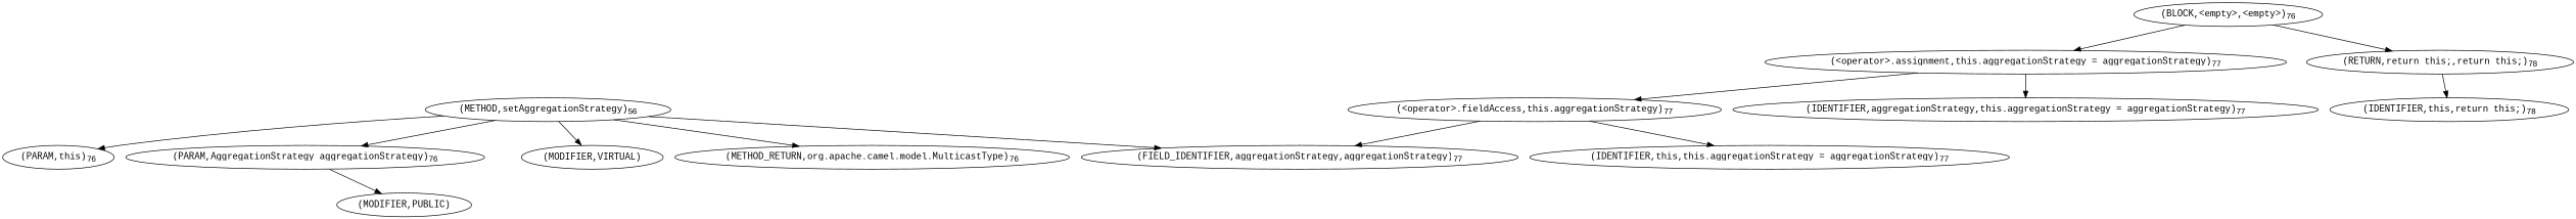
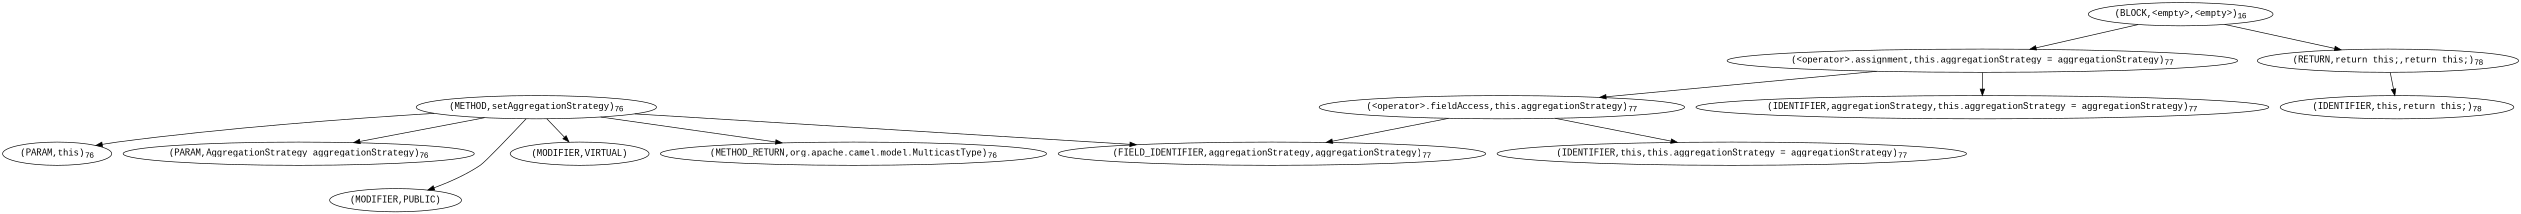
  digraph {
    fontname="Liberation Mono"
    node [fontname="Liberation Mono"]
    edge [fontname="Liberation Mono"]
-   n1 [label=<(METHOD,setAggregationStrategy)<SUB>56</SUB>>]
+   n1 [label=<(METHOD,setAggregationStrategy)<SUB>76</SUB>>]
    n2 [label=<(PARAM,this)<SUB>76</SUB>>]
    n3 [label=<(PARAM,AggregationStrategy aggregationStrategy)<SUB>76</SUB>>]
    n4 [label=<(MODIFIER,PUBLIC)>]
    n5 [label=<(MODIFIER,VIRTUAL)>]
    n6 [label=<(METHOD_RETURN,org.apache.camel.model.MulticastType)<SUB>76</SUB>>]
    n7 [label=<(FIELD_IDENTIFIER,aggregationStrategy,aggregationStrategy)<SUB>77</SUB>>]
-   n8 [label=<(BLOCK,&lt;empty&gt;,&lt;empty&gt;)<SUB>76</SUB>>]
+   n8 [label=<(BLOCK,&lt;empty&gt;,&lt;empty&gt;)<SUB>16</SUB>>]
    n9 [label=<(&lt;operator&gt;.assignment,this.aggregationStrategy = aggregationStrategy)<SUB>77</SUB>>]
    n10 [label=<(RETURN,return this;,return this;)<SUB>78</SUB>>]
    n11 [label=<(&lt;operator&gt;.fieldAccess,this.aggregationStrategy)<SUB>77</SUB>>]
    n12 [label=<(IDENTIFIER,aggregationStrategy,this.aggregationStrategy = aggregationStrategy)<SUB>77</SUB>>]
    n13 [label=<(IDENTIFIER,this,return this;)<SUB>78</SUB>>]
    n14 [label=<(IDENTIFIER,this,this.aggregationStrategy = aggregationStrategy)<SUB>77</SUB>>]
    n1 -> n2
    n1 -> n3
-   n3 -> n4
+   n1 -> n4
    n1 -> n5
    n1 -> n6
    n1 -> n7
    n8 -> n9
    n8 -> n10
    n9 -> n11
    n9 -> n12
    n10 -> n13
    n11 -> n7
    n11 -> n14
  }
